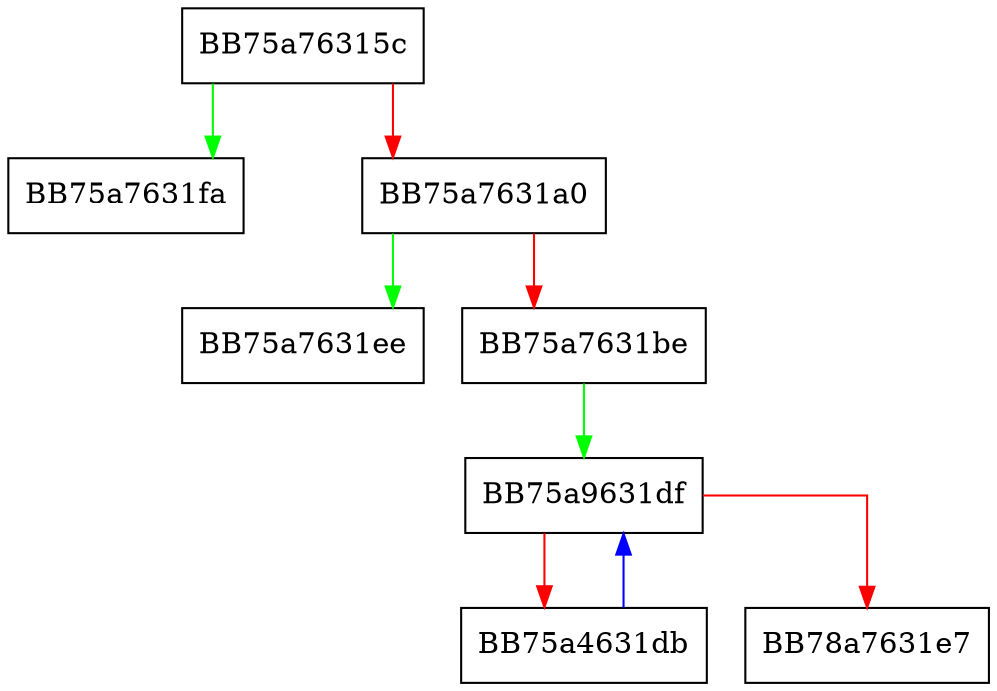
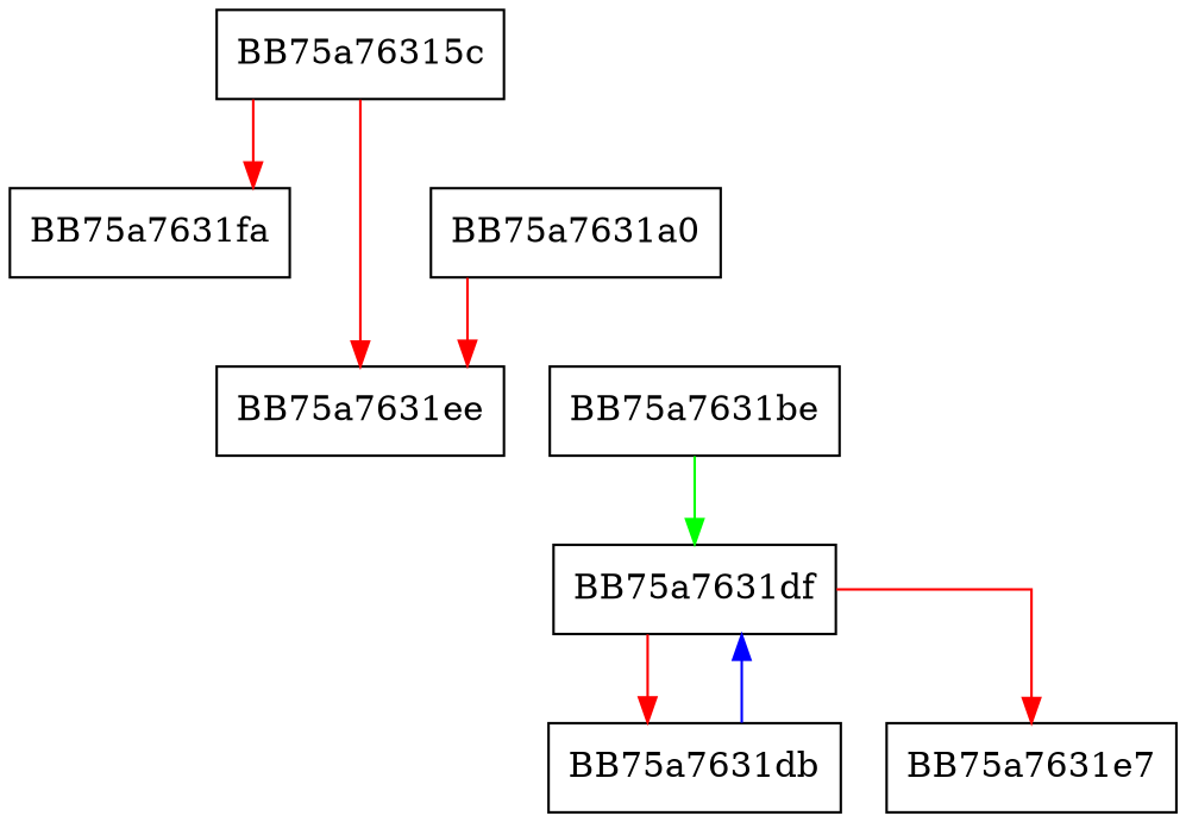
  digraph {
    splines=ortho
    node [shape=box]
    edge [color=red]
    BB75a76315c
    BB75a7631fa
    BB75a7631a0
    BB75a7631ee
    BB75a7631be
-   BB75a7631df [label=BB75a9631df]
-   BB75a7631db [label=BB75a4631db]
-   BB75a7631e7 [label=BB78a7631e7]
-   BB75a76315c -> BB75a7631fa [color=green]
-   BB75a76315c -> BB75a7631a0
-   BB75a7631a0 -> BB75a7631ee [color=green]
-   BB75a7631a0 -> BB75a7631be
+   BB75a7631df
+   BB75a7631db
+   BB75a7631e7
+   BB75a76315c -> BB75a7631fa
+   BB75a76315c -> BB75a7631ee
+   BB75a7631a0 -> BB75a7631ee
    BB75a7631be -> BB75a7631df [color=green]
    BB75a7631df -> BB75a7631db
    BB75a7631df -> BB75a7631e7
    BB75a7631db -> BB75a7631df [color=blue]
  }
